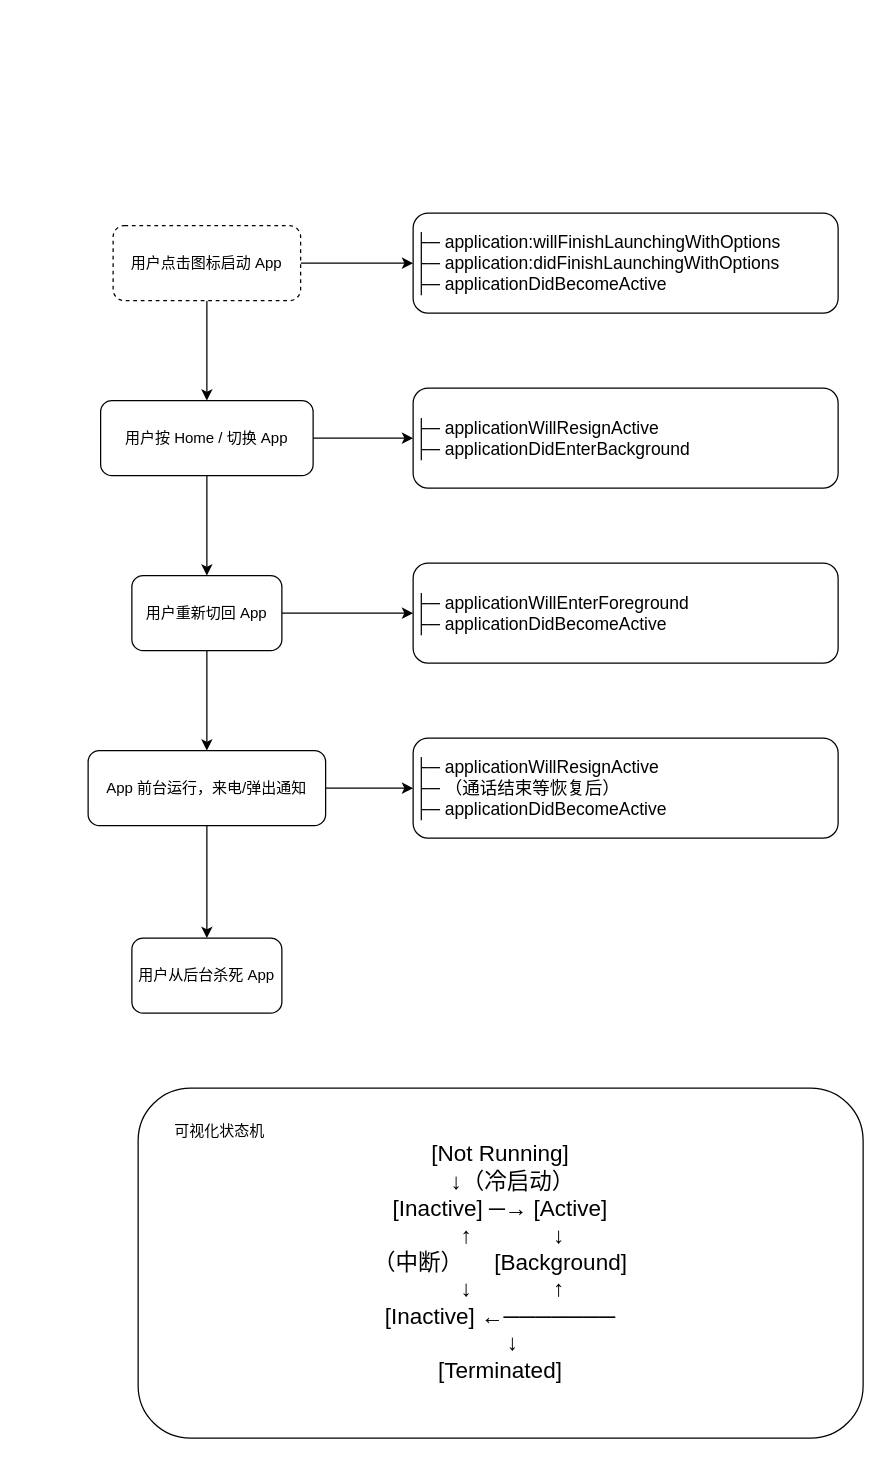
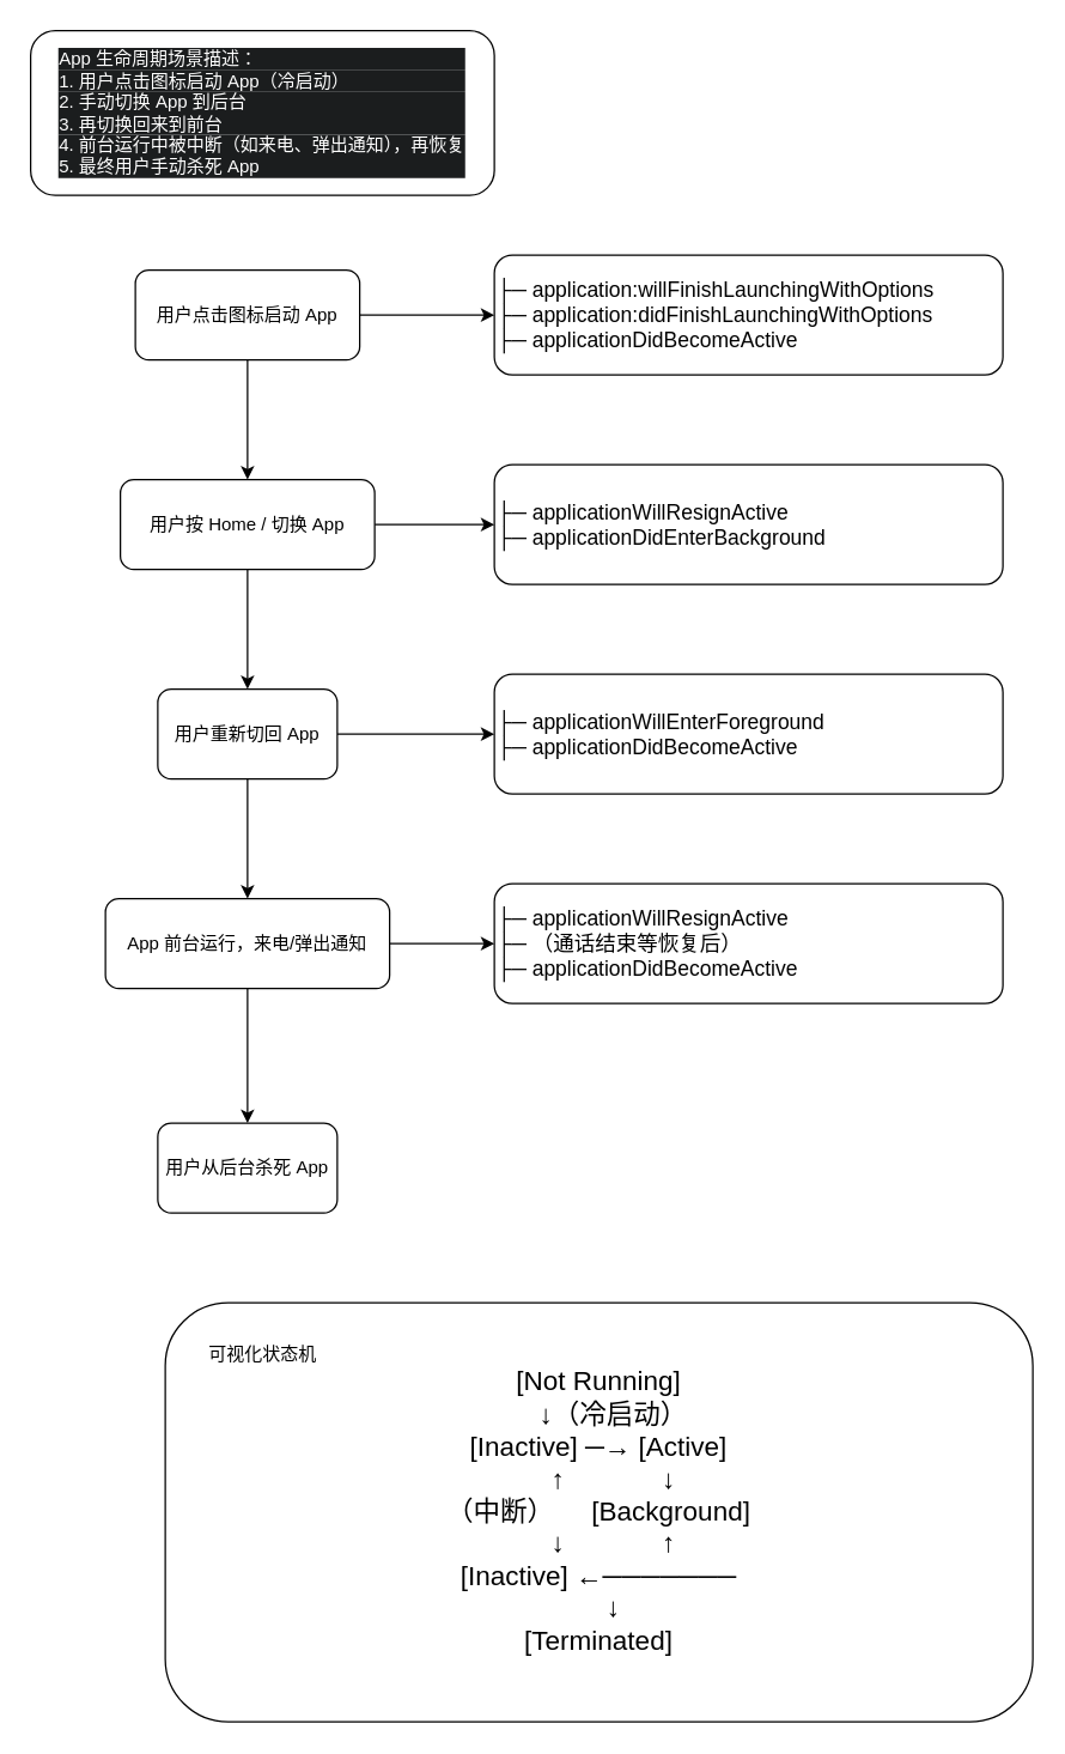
  <mxCell id="0" />
  <mxCell id="1" parent="0" />
+ <mxCell id="2" value="&lt;meta charset=&quot;utf-8&quot;&gt;&lt;div style=&quot;forced-color-adjust: none; box-shadow: none !important; color: rgb(255, 255, 255); font-family: Helvetica; font-size: 12px; font-style: normal; font-variant-ligatures: normal; font-variant-caps: normal; font-weight: 400; letter-spacing: normal; orphans: 2; text-align: left; text-indent: 0px; text-transform: none; widows: 2; word-spacing: 0px; -webkit-text-stroke-width: 0px; white-space: normal; background-color: rgb(27, 29, 30); text-decoration-thickness: initial; text-decoration-style: initial; text-decoration-color: initial;&quot;&gt;App 生命周期场景描述：&lt;/div&gt;&lt;div style=&quot;forced-color-adjust: none; box-shadow: none !important; color: rgb(255, 255, 255); font-family: Helvetica; font-size: 12px; font-style: normal; font-variant-ligatures: normal; font-variant-caps: normal; font-weight: 400; letter-spacing: normal; orphans: 2; text-align: left; text-indent: 0px; text-transform: none; widows: 2; word-spacing: 0px; -webkit-text-stroke-width: 0px; white-space: normal; background-color: rgb(27, 29, 30); text-decoration-thickness: initial; text-decoration-style: initial; text-decoration-color: initial;&quot;&gt;1. 用户点击图标启动 App（冷启动）&lt;/div&gt;&lt;div style=&quot;forced-color-adjust: none; box-shadow: none !important; color: rgb(255, 255, 255); font-family: Helvetica; font-size: 12px; font-style: normal; font-variant-ligatures: normal; font-variant-caps: normal; font-weight: 400; letter-spacing: normal; orphans: 2; text-align: left; text-indent: 0px; text-transform: none; widows: 2; word-spacing: 0px; -webkit-text-stroke-width: 0px; white-space: normal; background-color: rgb(27, 29, 30); text-decoration-thickness: initial; text-decoration-style: initial; text-decoration-color: initial;&quot;&gt;2. 手动切换 App 到后台&lt;/div&gt;&lt;div style=&quot;forced-color-adjust: none; box-shadow: none !important; color: rgb(255, 255, 255); font-family: Helvetica; font-size: 12px; font-style: normal; font-variant-ligatures: normal; font-variant-caps: normal; font-weight: 400; letter-spacing: normal; orphans: 2; text-align: left; text-indent: 0px; text-transform: none; widows: 2; word-spacing: 0px; -webkit-text-stroke-width: 0px; white-space: normal; background-color: rgb(27, 29, 30); text-decoration-thickness: initial; text-decoration-style: initial; text-decoration-color: initial;&quot;&gt;3. 再切换回来到前台&lt;/div&gt;&lt;div style=&quot;forced-color-adjust: none; box-shadow: none !important; color: rgb(255, 255, 255); font-family: Helvetica; font-size: 12px; font-style: normal; font-variant-ligatures: normal; font-variant-caps: normal; font-weight: 400; letter-spacing: normal; orphans: 2; text-align: left; text-indent: 0px; text-transform: none; widows: 2; word-spacing: 0px; -webkit-text-stroke-width: 0px; white-space: normal; background-color: rgb(27, 29, 30); text-decoration-thickness: initial; text-decoration-style: initial; text-decoration-color: initial;&quot;&gt;4. 前台运行中被中断（如来电、弹出通知），再恢复&lt;/div&gt;&lt;div style=&quot;forced-color-adjust: none; box-shadow: none !important; color: rgb(255, 255, 255); font-family: Helvetica; font-size: 12px; font-style: normal; font-variant-ligatures: normal; font-variant-caps: normal; font-weight: 400; letter-spacing: normal; orphans: 2; text-align: left; text-indent: 0px; text-transform: none; widows: 2; word-spacing: 0px; -webkit-text-stroke-width: 0px; white-space: normal; background-color: rgb(27, 29, 30); text-decoration-thickness: initial; text-decoration-style: initial; text-decoration-color: initial;&quot;&gt;5. 最终用户手动杀死 App&lt;/div&gt;" style="rounded=1;whiteSpace=wrap;html=1;" vertex="1" parent="1"><mxGeometry x="20" y="20" width="310" height="110" as="geometry" /></mxCell>
  <mxCell id="3" value="" style="edgeStyle=orthogonalEdgeStyle;rounded=0;orthogonalLoop=1;jettySize=auto;html=1;" edge="1" parent="1" source="5" target="8"><mxGeometry relative="1" as="geometry" /></mxCell>
  <mxCell id="4" value="" style="edgeStyle=orthogonalEdgeStyle;rounded=0;orthogonalLoop=1;jettySize=auto;html=1;" edge="1" parent="1" source="5" target="16"><mxGeometry relative="1" as="geometry" /></mxCell>
- <mxCell id="5" value="用户点击图标启动 App" style="rounded=1;whiteSpace=wrap;html=1;dashed=1;" vertex="1" parent="1"><mxGeometry x="90" y="180" width="150" height="60" as="geometry" /></mxCell>
+ <mxCell id="5" value="用户点击图标启动 App" style="rounded=1;whiteSpace=wrap;html=1;" vertex="1" parent="1"><mxGeometry x="90" y="180" width="150" height="60" as="geometry" /></mxCell>
  <mxCell id="6" value="" style="edgeStyle=orthogonalEdgeStyle;rounded=0;orthogonalLoop=1;jettySize=auto;html=1;" edge="1" parent="1" source="8" target="11"><mxGeometry relative="1" as="geometry" /></mxCell>
  <mxCell id="7" style="edgeStyle=orthogonalEdgeStyle;rounded=0;orthogonalLoop=1;jettySize=auto;html=1;exitX=1;exitY=0.5;exitDx=0;exitDy=0;entryX=0;entryY=0.5;entryDx=0;entryDy=0;" edge="1" parent="1" source="8" target="17"><mxGeometry relative="1" as="geometry" /></mxCell>
  <mxCell id="8" value="用户按 Home / 切换 App" style="whiteSpace=wrap;html=1;rounded=1;" vertex="1" parent="1"><mxGeometry x="80" y="320" width="170" height="60" as="geometry" /></mxCell>
  <mxCell id="9" value="" style="edgeStyle=orthogonalEdgeStyle;rounded=0;orthogonalLoop=1;jettySize=auto;html=1;" edge="1" parent="1" source="11" target="14"><mxGeometry relative="1" as="geometry" /></mxCell>
  <mxCell id="10" style="edgeStyle=orthogonalEdgeStyle;rounded=0;orthogonalLoop=1;jettySize=auto;html=1;entryX=0;entryY=0.5;entryDx=0;entryDy=0;" edge="1" parent="1" source="11" target="18"><mxGeometry relative="1" as="geometry" /></mxCell>
  <mxCell id="11" value="用户重新切回 App" style="whiteSpace=wrap;html=1;rounded=1;" vertex="1" parent="1"><mxGeometry x="105" y="460" width="120" height="60" as="geometry" /></mxCell>
  <mxCell id="12" value="" style="edgeStyle=orthogonalEdgeStyle;rounded=0;orthogonalLoop=1;jettySize=auto;html=1;" edge="1" parent="1" source="14" target="15"><mxGeometry relative="1" as="geometry" /></mxCell>
  <mxCell id="13" style="edgeStyle=orthogonalEdgeStyle;rounded=0;orthogonalLoop=1;jettySize=auto;html=1;entryX=0;entryY=0.5;entryDx=0;entryDy=0;" edge="1" parent="1" source="14" target="19"><mxGeometry relative="1" as="geometry" /></mxCell>
  <mxCell id="14" value="App 前台运行，来电/弹出通知" style="whiteSpace=wrap;html=1;rounded=1;" vertex="1" parent="1"><mxGeometry x="70" y="600" width="190" height="60" as="geometry" /></mxCell>
  <mxCell id="15" value="用户从后台杀死 App" style="whiteSpace=wrap;html=1;rounded=1;" vertex="1" parent="1"><mxGeometry x="105" y="750" width="120" height="60" as="geometry" /></mxCell>
  <mxCell id="16" value="&lt;div&gt;├─ application:willFinishLaunchingWithOptions&lt;/div&gt;&lt;div&gt;├─ application:didFinishLaunchingWithOptions&lt;/div&gt;&lt;div&gt;├─ applicationDidBecomeActive&lt;/div&gt;" style="whiteSpace=wrap;html=1;rounded=1;align=left;fontSize=14;" vertex="1" parent="1"><mxGeometry x="330" y="170" width="340" height="80" as="geometry" /></mxCell>
  <mxCell id="17" value="├─ applicationWillResignActive&#10;├─ applicationDidEnterBackground" style="whiteSpace=wrap;html=1;rounded=1;align=left;fontSize=14;" vertex="1" parent="1"><mxGeometry x="330" y="310" width="340" height="80" as="geometry" /></mxCell>
  <mxCell id="18" value="├─ applicationWillEnterForeground&#10;├─ applicationDidBecomeActive" style="whiteSpace=wrap;html=1;rounded=1;align=left;fontSize=14;" vertex="1" parent="1"><mxGeometry x="330" y="450" width="340" height="80" as="geometry" /></mxCell>
  <mxCell id="19" value="├─ applicationWillResignActive&#10;├─ （通话结束等恢复后）&#10;├─ applicationDidBecomeActive" style="whiteSpace=wrap;html=1;rounded=1;align=left;fontSize=14;" vertex="1" parent="1"><mxGeometry x="330" y="590" width="340" height="80" as="geometry" /></mxCell>
  <mxCell id="20" value="[Not Running]&#10;    ↓（冷启动）&#10;[Inactive] ─→ [Active]&#10;    ↑             ↓&#10;（中断）     [Background]&#10;    ↓             ↑&#10;[Inactive] ←───────&#10;    ↓&#10;[Terminated]" style="rounded=1;whiteSpace=wrap;html=1;fontSize=18;arcSize=15;" vertex="1" parent="1"><mxGeometry x="110" y="870" width="580" height="280" as="geometry" /></mxCell>
  <mxCell id="21" value="可视化状态机" style="text;html=1;align=center;verticalAlign=middle;whiteSpace=wrap;rounded=0;" vertex="1" parent="1"><mxGeometry x="132.5" y="890" width="85" height="30" as="geometry" /></mxCell>
